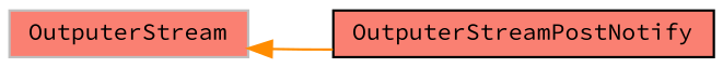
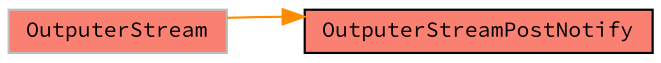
  digraph {
    rankdir=LR
    fontname="Source Code Pro"
    node [fillcolor=salmon fontname="Source Code Pro" fontsize=10 shape=record style=filled]
    n1 [color=grey75 height=0.2 label=OutputerStream width=0.4]
    n2 [color=black height=0.2 label=OutputerStreamPostNotify width=0.4]
-   n1 -> n2 [color=darkorange dir=back fontname="Source Code Pro" fontsize=10 labelfontname=Helvetica labelfontsize=10 style=solid]
+   n2 -> n1 [color=darkorange dir=back fontname="Source Code Pro" fontsize=10 labelfontname=Helvetica labelfontsize=10 style=solid]
  }
